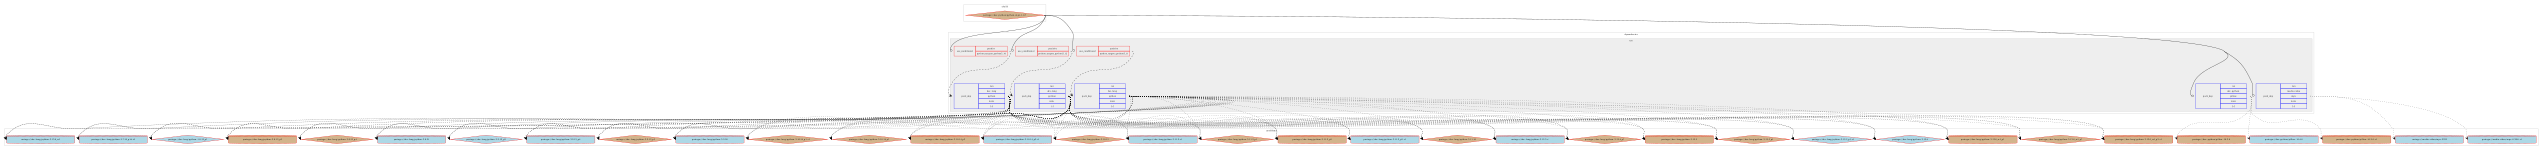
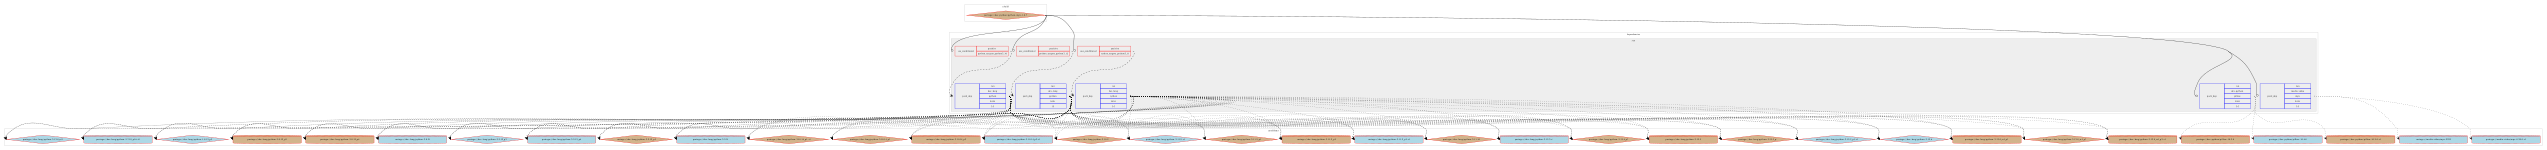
  digraph {
    compound=true
    concentrate=true
    fontname="PT Serif"
    fontsize=10
    newrank=true
    rankdir=TB
    ranksep=1.5
    node [color=red fillcolor=tan fontname="PT Serif" fontsize=10 shape=cylinder style=filled]
    edge [arrowhead=vee fontname="PT Serif" headport=w style=dotted tailport=e weight=100]
    n1 [label="portage://dev-python/python-mpv-1.0.7" shape=diamond width=4]
    n2 [color=blue label=<<TABLE BORDER="0" CELLBORDER="1" CELLSPACING="0" CELLPADDING="4" WIDTH="220"><TR><TD ROWSPAN="6" CELLPADDING="30">pack_dep</TD></TR><TR><TD WIDTH="110">run</TD></TR><TR><TD>dev-lang</TD></TR><TR><TD>python</TD></TR><TR><TD>none</TD></TR><TR><TD>[,,]</TD></TR></TABLE>> shape=none fillcolor="" style=""]
    n3 [label=<<TABLE BORDER="0" CELLBORDER="1" CELLSPACING="0" CELLPADDING="4"><TR><TD ROWSPAN="3" CELLPADDING="10">use_conditional</TD></TR><TR><TD>positive</TD></TR><TR><TD>python_targets_python3_10</TD></TR></TABLE>> shape=none fillcolor="" style=""]
    n4 [color=blue label=<<TABLE BORDER="0" CELLBORDER="1" CELLSPACING="0" CELLPADDING="4" WIDTH="220"><TR><TD ROWSPAN="6" CELLPADDING="30">pack_dep</TD></TR><TR><TD WIDTH="110">run</TD></TR><TR><TD>dev-lang</TD></TR><TR><TD>python</TD></TR><TR><TD>none</TD></TR><TR><TD>[,,]</TD></TR></TABLE>> shape=none fillcolor="" style=""]
    n5 [label=<<TABLE BORDER="0" CELLBORDER="1" CELLSPACING="0" CELLPADDING="4"><TR><TD ROWSPAN="3" CELLPADDING="10">use_conditional</TD></TR><TR><TD>positive</TD></TR><TR><TD>python_targets_python3_11</TD></TR></TABLE>> shape=none fillcolor="" style=""]
    n6 [color=blue label=<<TABLE BORDER="0" CELLBORDER="1" CELLSPACING="0" CELLPADDING="4" WIDTH="220"><TR><TD ROWSPAN="6" CELLPADDING="30">pack_dep</TD></TR><TR><TD WIDTH="110">run</TD></TR><TR><TD>dev-lang</TD></TR><TR><TD>python</TD></TR><TR><TD>none</TD></TR><TR><TD>[,,]</TD></TR></TABLE>> shape=none fillcolor="" style=""]
    n7 [label=<<TABLE BORDER="0" CELLBORDER="1" CELLSPACING="0" CELLPADDING="4"><TR><TD ROWSPAN="3" CELLPADDING="10">use_conditional</TD></TR><TR><TD>positive</TD></TR><TR><TD>python_targets_python3_12</TD></TR></TABLE>> shape=none fillcolor="" style=""]
    n8 [color=blue label=<<TABLE BORDER="0" CELLBORDER="1" CELLSPACING="0" CELLPADDING="4" WIDTH="220"><TR><TD ROWSPAN="6" CELLPADDING="30">pack_dep</TD></TR><TR><TD WIDTH="110">run</TD></TR><TR><TD>dev-python</TD></TR><TR><TD>pillow</TD></TR><TR><TD>none</TD></TR><TR><TD>[,,]</TD></TR></TABLE>> shape=none fillcolor="" style=""]
    n9 [color=blue label=<<TABLE BORDER="0" CELLBORDER="1" CELLSPACING="0" CELLPADDING="4" WIDTH="220"><TR><TD ROWSPAN="6" CELLPADDING="30">pack_dep</TD></TR><TR><TD WIDTH="110">run</TD></TR><TR><TD>media-video</TD></TR><TR><TD>mpv</TD></TR><TR><TD>none</TD></TR><TR><TD>[,,]</TD></TR></TABLE>> shape=none fillcolor="" style=""]
-   n10 [fillcolor=lightblue label="portage://dev-lang/python-3.13.0_rc2" width=4]
+   n10 [fillcolor=lightblue label="portage://dev-lang/python-3.13.0_rc2" shape=diamond width=4]
    n11 [label="portage://dev-lang/python-3.13.0_rc1_p3-r1" width=4]
    n12 [label="portage://dev-lang/python-3.13.0_rc1_p3" shape=diamond width=4]
    n13 [label="portage://dev-lang/python-3.13.0_rc1_p2" width=4]
    n14 [fillcolor=lightblue label="portage://dev-lang/python-3.12.6" shape=diamond width=4]
    n15 [fillcolor=lightblue label="portage://dev-lang/python-3.12.5_p1-r1" shape=diamond width=4]
    n16 [label="portage://dev-lang/python-3.12.5_p1" shape=diamond width=4]
    n17 [label="portage://dev-lang/python-3.12.5" width=4]
    n18 [label="portage://dev-lang/python-3.12.4_p3" shape=diamond width=4]
    n19 [fillcolor=lightblue label="portage://dev-lang/python-3.12.3-r1" width=4]
    n20 [label="portage://dev-lang/python-3.11.10" shape=diamond width=4]
    n21 [fillcolor=lightblue label="portage://dev-lang/python-3.11.9_p2-r1" width=4]
    n22 [label="portage://dev-lang/python-3.11.9_p2" width=4]
    n23 [label="portage://dev-lang/python-3.11.9_p1" shape=diamond width=4]
-   n24 [fillcolor=lightblue label="portage://dev-lang/python-3.11.9-r1" width=4]
+   n24 [fillcolor=lightblue label="portage://dev-lang/python-3.11.9-r1" shape=diamond width=4]
    n25 [label="portage://dev-lang/python-3.10.15" shape=diamond width=4]
    n26 [fillcolor=lightblue label="portage://dev-lang/python-3.10.14_p3-r1" width=4]
    n27 [label="portage://dev-lang/python-3.10.14_p3" width=4]
    n28 [label="portage://dev-lang/python-3.10.14_p2" shape=diamond width=4]
    n29 [label="portage://dev-lang/python-3.10.14_p1-r1" shape=diamond width=4]
    n30 [fillcolor=lightblue label="portage://dev-lang/python-3.9.20" width=4]
    n31 [label="portage://dev-lang/python-3.9.19_p5" shape=diamond width=4]
    n32 [fillcolor=lightblue label="portage://dev-lang/python-3.9.19_p4" width=4]
    n33 [fillcolor=lightblue label="portage://dev-lang/python-3.9.19_p3" shape=diamond width=4]
    n34 [fillcolor=lightblue label="portage://dev-lang/python-3.8.20" width=4]
-   n35 [label="portage://dev-lang/python-3.8.19_p4" shape=diamond width=4]
+   n35 [label="portage://dev-lang/python-3.8.19_p4" width=4]
    n36 [label="portage://dev-lang/python-3.8.19_p3" width=4]
    n37 [fillcolor=lightblue label="portage://dev-lang/python-1.8.19_p2" shape=diamond width=4]
    n38 [fillcolor=lightblue label="portage://dev-lang/python-2.7.18_p16-r2" width=4]
    n39 [fillcolor=lightblue label="portage://dev-python/pillow-10.4.0" width=4]
    n40 [label="portage://dev-python/pillow-10.3.0" width=4]
    n41 [label="portage://dev-python/pillow-10.2.0-r1" width=4]
    n42 [fillcolor=lightblue label="portage://media-video/mpv-9999" width=4]
    n43 [fillcolor=lightblue label="portage://media-video/mpv-0.38.0-r1" width=4]
    subgraph cluster_1 {
      color=gray
      label=<<i>dependencies</i>>
      subgraph cluster_2 {
        color=gray
        fillcolor="#eeeeee"
        label=<<i>compile</i>>
        style=filled
      }
      subgraph cluster_3 {
        color=gray
        fillcolor="#eeeeee"
        label=<<i>compile and run</i>>
        style=filled
      }
      subgraph cluster_4 {
        color=gray
        fillcolor="#eeeeee"
        label=<<i>run</i>>
        style=filled
        subgraph sub_5 {
          color=gray
          fillcolor="#eeeeee"
          label=<<i>run</i>>
          style=filled
          n3
          subgraph sub_6 {
            color=gray
            fillcolor="#eeeeee"
            label=<<i>run</i>>
            style=filled
            n2
          }
        }
        subgraph sub_7 {
          color=gray
          fillcolor="#eeeeee"
          label=<<i>run</i>>
          style=filled
          n5
          subgraph sub_8 {
            color=gray
            fillcolor="#eeeeee"
            label=<<i>run</i>>
            style=filled
            n4
          }
        }
        subgraph sub_9 {
          color=gray
          fillcolor="#eeeeee"
          label=<<i>run</i>>
          style=filled
          n7
          subgraph sub_10 {
            color=gray
            fillcolor="#eeeeee"
            label=<<i>run</i>>
            style=filled
            n6
          }
        }
        subgraph sub_11 {
          color=gray
          fillcolor="#eeeeee"
          label=<<i>run</i>>
          style=filled
          n8
        }
        subgraph sub_12 {
          color=gray
          fillcolor="#eeeeee"
          label=<<i>run</i>>
          style=filled
          n9
        }
      }
    }
    subgraph cluster_13 {
      color=gray
      label=<<i>ebuild</i>>
      n1
    }
    subgraph cluster_14 {
      color=gray
      label=<<i>candidates</i>>
      rank=same
      subgraph sub_15 {
        color=black
        label=<<i>candidates</i>>
        nodesep=1
        rank=same
        n10
        n11
        n12
        n13
        n14
        n15
        n16
        n17
        n18
        n19
        n20
        n21
        n22
        n23
        n24
        n25
        n26
        n27
        n28
        n29
        n30
        n31
        n32
        n33
        n34
        n35
        n36
        n37
        n38
      }
      subgraph sub_16 {
        color=black
        label=<<i>candidates</i>>
        nodesep=1
        rank=same
        n10
        n11
        n12
        n13
        n14
        n15
        n16
        n17
        n18
        n19
        n20
        n21
        n22
        n23
        n24
        n25
        n26
        n27
        n28
        n29
        n30
        n31
        n32
        n33
        n34
        n35
        n36
        n37
        n38
      }
      subgraph sub_17 {
        color=black
        label=<<i>candidates</i>>
        nodesep=1
        rank=same
        n10
        n11
        n12
        n13
        n14
        n15
        n16
        n17
        n18
        n19
        n20
        n21
        n22
        n23
        n24
        n25
        n26
        n27
        n28
        n29
        n30
        n31
        n32
        n33
        n34
        n35
        n36
        n37
        n38
      }
      subgraph sub_18 {
        color=black
        label=<<i>candidates</i>>
        nodesep=1
        rank=same
        n39
        n40
        n41
      }
      subgraph sub_19 {
        color=black
        label=<<i>candidates</i>>
        nodesep=1
        rank=same
        n42
        n43
      }
    }
    n1 -> n3 [arrowhead=odot style=solid weight=20]
    n1 -> n5 [arrowhead=odot style=solid weight=20]
    n1 -> n7 [arrowhead=odot style=solid weight=20]
    n1 -> n8 [arrowhead=odot style=solid weight=20]
    n1 -> n9 [arrowhead=odot style=solid weight=20]
    n2 -> n10
    n2 -> n11
    n2 -> n12
    n2 -> n13
    n2 -> n14
    n2 -> n15
    n2 -> n16
    n2 -> n17
    n2 -> n18
    n2 -> n19
    n2 -> n20
    n2 -> n21
    n2 -> n22
    n2 -> n23
    n2 -> n24
    n2 -> n25
    n2 -> n26
    n2 -> n27
    n2 -> n28
    n2 -> n29
    n2 -> n30
    n2 -> n31
    n2 -> n32
    n2 -> n33
    n2 -> n34
    n2 -> n35
    n2 -> n36
    n2 -> n37
    n2 -> n38
    n3 -> n2 [style=dashed weight=20]
    n4 -> n10
    n4 -> n11
    n4 -> n12
    n4 -> n13
    n4 -> n14
    n4 -> n15
    n4 -> n16
    n4 -> n17
    n4 -> n18
    n4 -> n19
    n4 -> n20
    n4 -> n21
    n4 -> n22
    n4 -> n23
    n4 -> n24
    n4 -> n25
    n4 -> n26
    n4 -> n27
    n4 -> n28
    n4 -> n29
    n4 -> n30
    n4 -> n31
    n4 -> n32
    n4 -> n33
    n4 -> n34
    n4 -> n35
    n4 -> n36
    n4 -> n37
    n4 -> n38
    n5 -> n4 [style=dashed weight=20]
    n6 -> n10
    n6 -> n11
    n6 -> n12
    n6 -> n13
    n6 -> n14
    n6 -> n15
    n6 -> n16
    n6 -> n17
    n6 -> n18
    n6 -> n19
    n6 -> n20
    n6 -> n21
    n6 -> n22
    n6 -> n23
    n6 -> n24
    n6 -> n25
    n6 -> n26
    n6 -> n27
    n6 -> n28
    n6 -> n29
    n6 -> n30
    n6 -> n31
    n6 -> n32
    n6 -> n33
    n6 -> n34
    n6 -> n35
    n6 -> n36
    n6 -> n37
    n6 -> n38
    n7 -> n6 [style=dashed weight=20]
    n8 -> n39
    n8 -> n40
    n8 -> n41
    n9 -> n42
    n9 -> n43
  }
